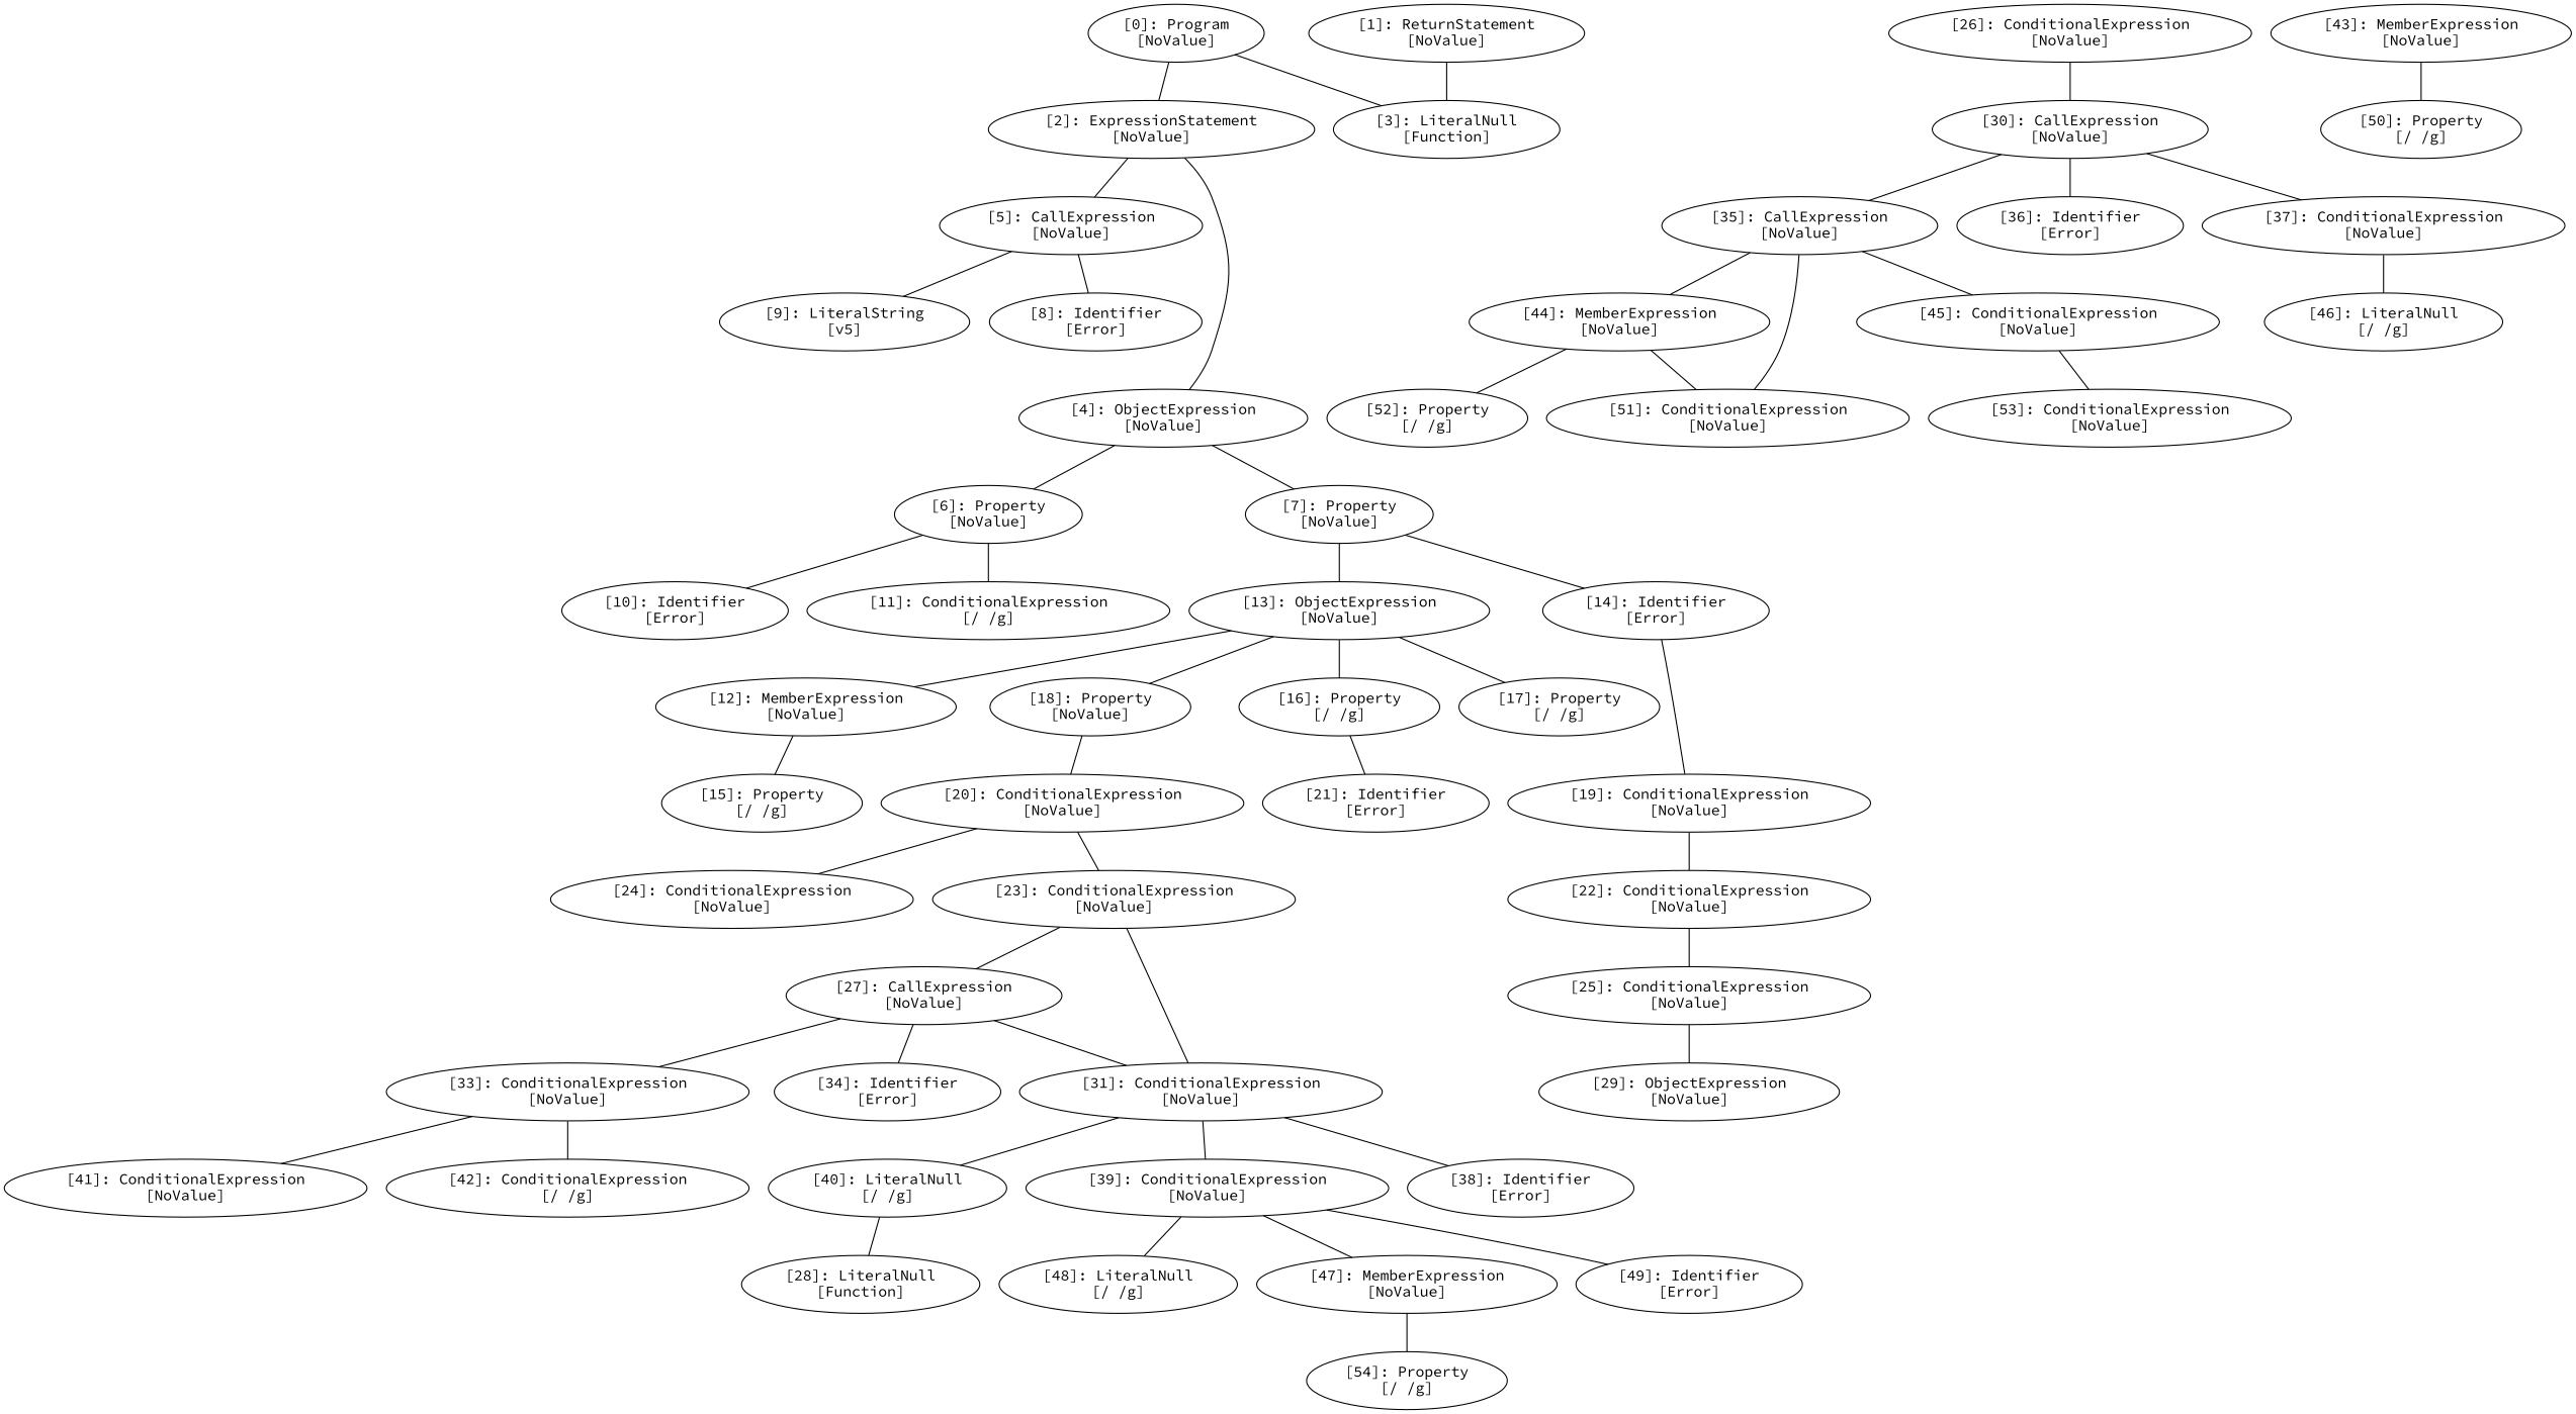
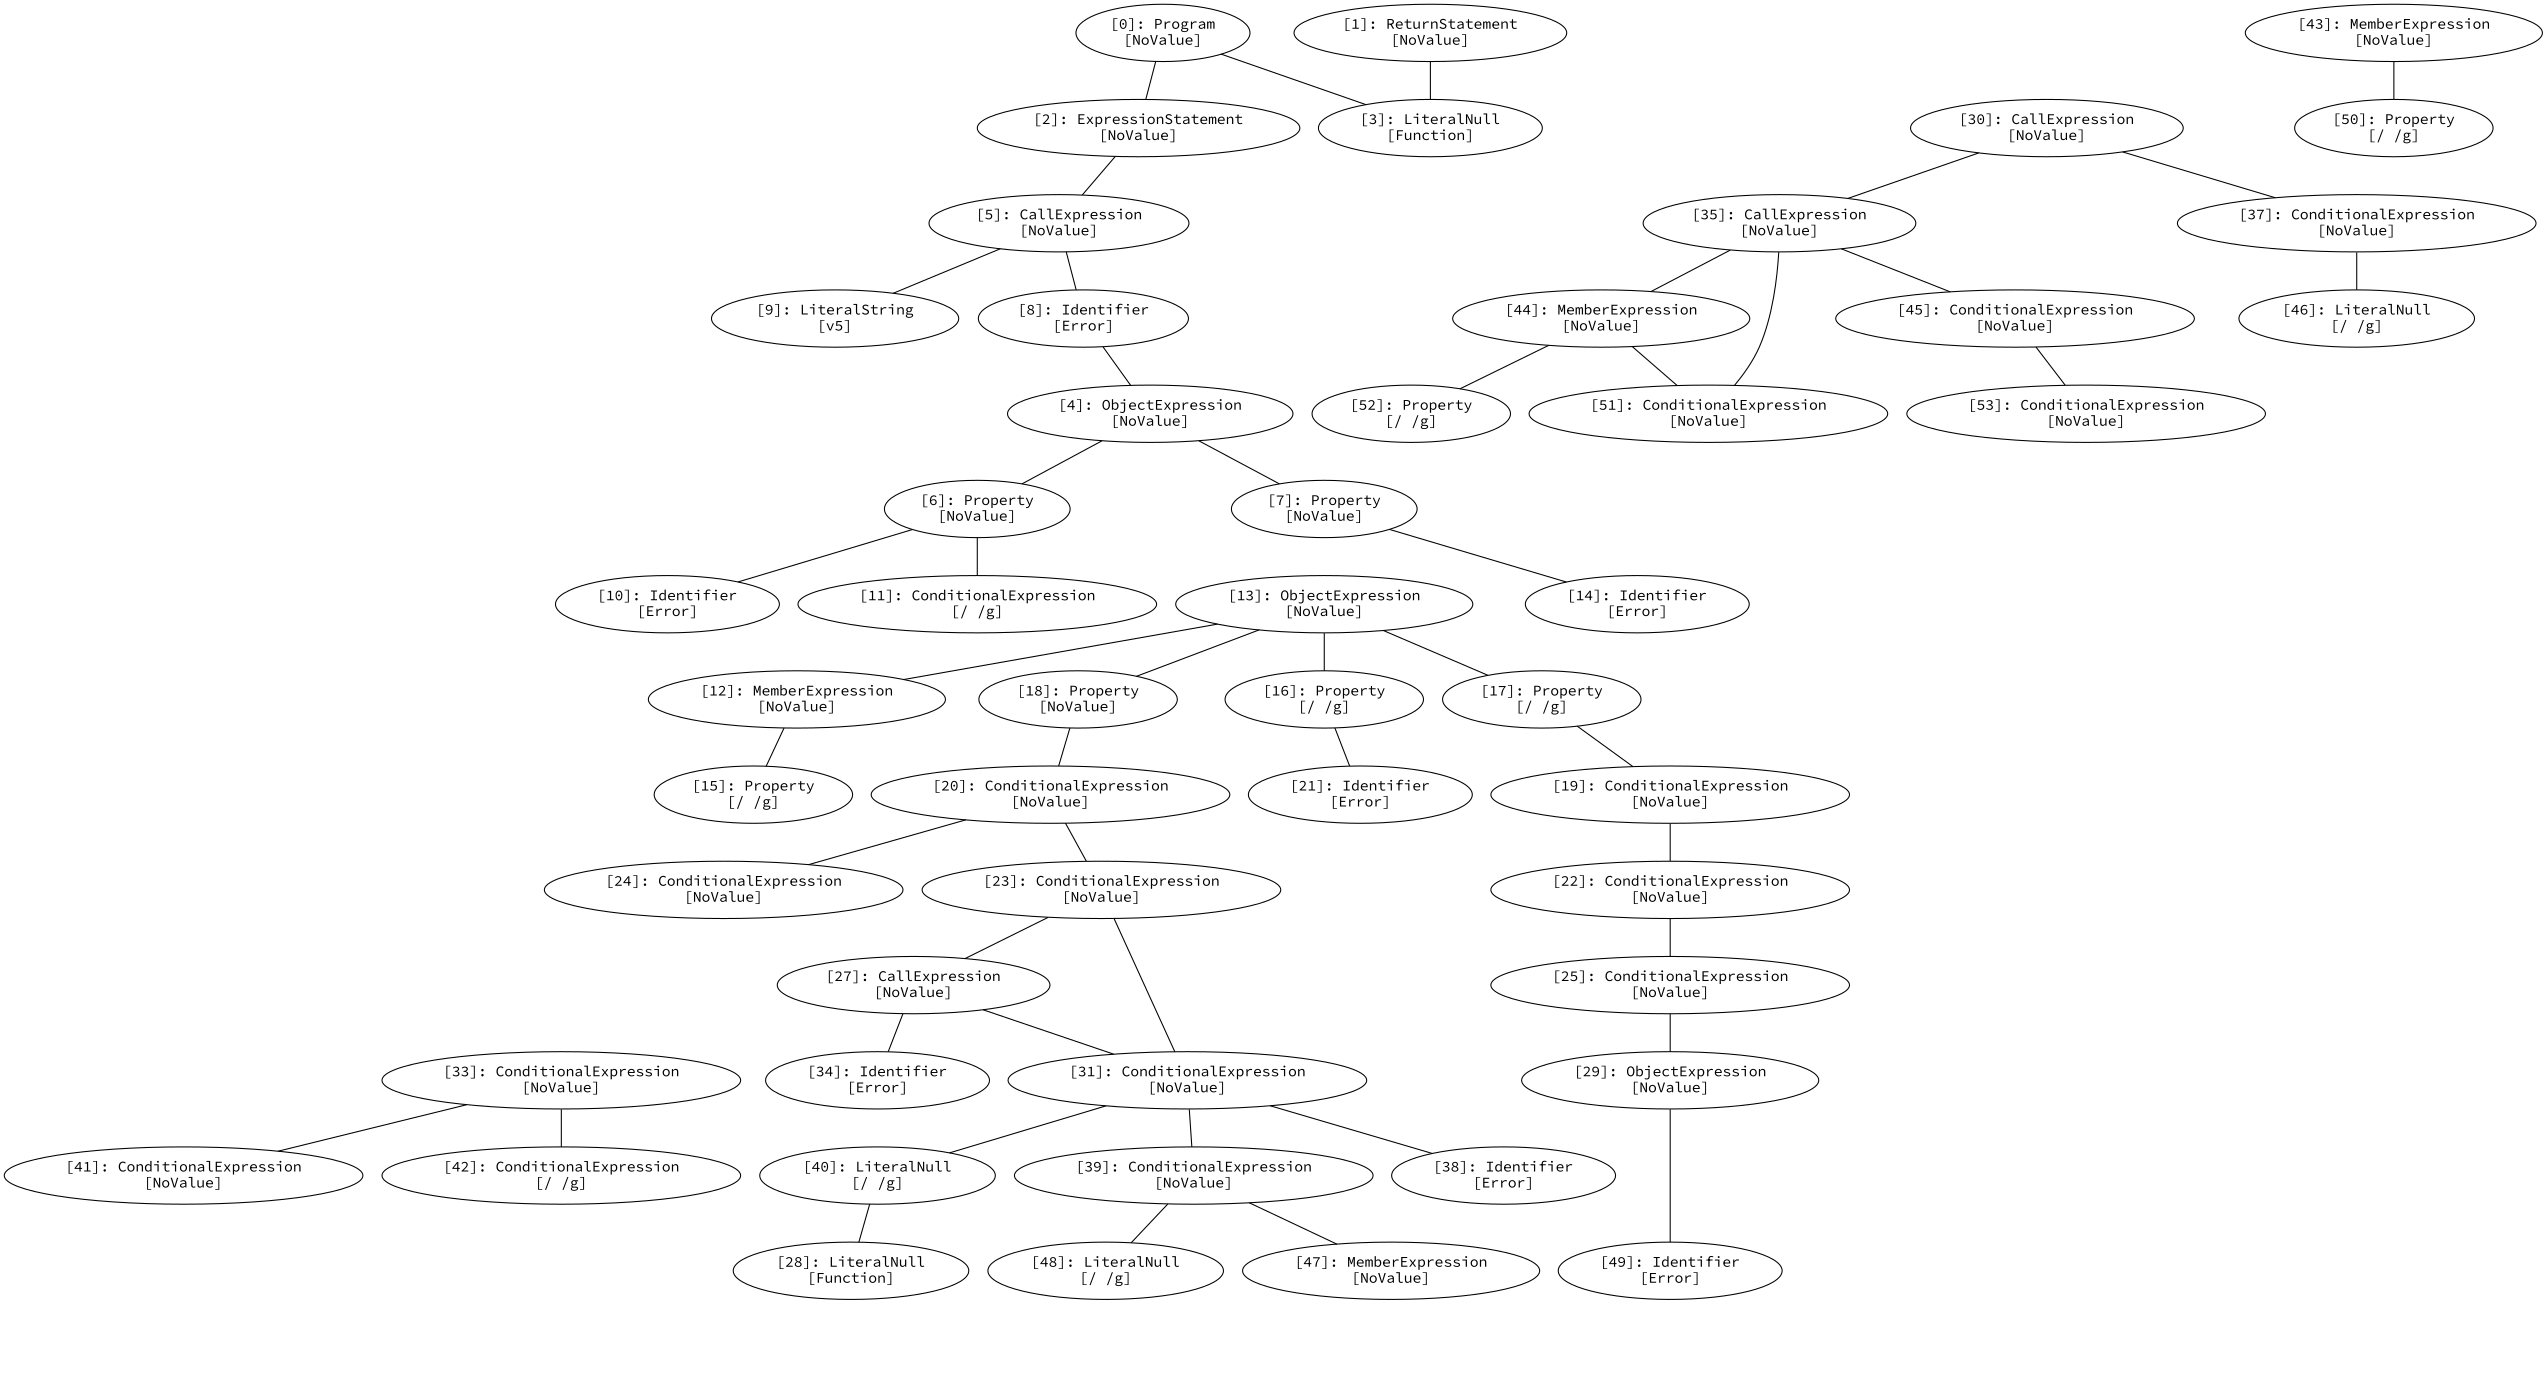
  graph {
    fontname="Source Code Pro"
    node [fontname="Source Code Pro"]
    edge [fontname="Source Code Pro"]
    n1 [label="[0]: Program\n[NoValue]"]
    n2 [label="[2]: ExpressionStatement\n[NoValue]"]
    n3 [label="[3]: LiteralNull\n[Function]"]
    n4 [label="[1]: ReturnStatement\n[NoValue]"]
    n5 [label="[4]: ObjectExpression\n[NoValue]"]
    n6 [label="[5]: CallExpression\n[NoValue]"]
    n7 [label="[6]: Property\n[NoValue]"]
    n8 [label="[7]: Property\n[NoValue]"]
    n9 [label="[8]: Identifier\n[Error]"]
    n10 [label="[9]: LiteralString\n[v5]"]
    n11 [label="[10]: Identifier\n[Error]"]
    n12 [label="[11]: ConditionalExpression\n[/ /g]"]
    n13 [label="[13]: ObjectExpression\n[NoValue]"]
    n14 [label="[14]: Identifier\n[Error]"]
    n15 [label="[12]: MemberExpression\n[NoValue]"]
    n16 [label="[15]: Property\n[/ /g]"]
    n17 [label="[16]: Property\n[/ /g]"]
    n18 [label="[17]: Property\n[/ /g]"]
    n19 [label="[18]: Property\n[NoValue]"]
    n20 [label="[21]: Identifier\n[Error]"]
    n21 [label="[19]: ConditionalExpression\n[NoValue]"]
    n22 [label="[20]: ConditionalExpression\n[NoValue]"]
    n23 [label="[22]: ConditionalExpression\n[NoValue]"]
    n24 [label="[23]: ConditionalExpression\n[NoValue]"]
    n25 [label="[24]: ConditionalExpression\n[NoValue]"]
    n26 [label="[25]: ConditionalExpression\n[NoValue]"]
    n27 [label="[27]: CallExpression\n[NoValue]"]
    n28 [label="[31]: ConditionalExpression\n[NoValue]"]
    n29 [label="[29]: ObjectExpression\n[NoValue]"]
-   n30 [label="[26]: ConditionalExpression\n[NoValue]"]
    n31 [label="[30]: CallExpression\n[NoValue]"]
    n32 [label="[33]: ConditionalExpression\n[NoValue]"]
    n33 [label="[34]: Identifier\n[Error]"]
    n34 [label="[28]: LiteralNull\n[Function]"]
    n35 [label="[35]: CallExpression\n[NoValue]"]
-   n36 [label="[36]: Identifier\n[Error]"]
    n37 [label="[37]: ConditionalExpression\n[NoValue]"]
    n38 [label="[38]: Identifier\n[Error]"]
    n39 [label="[39]: ConditionalExpression\n[NoValue]"]
    n40 [label="[40]: LiteralNull\n[/ /g]"]
    n41 [label="[41]: ConditionalExpression\n[NoValue]"]
    n42 [label="[42]: ConditionalExpression\n[/ /g]"]
    n43 [label="[44]: MemberExpression\n[NoValue]"]
    n44 [label="[45]: ConditionalExpression\n[NoValue]"]
    n45 [label="[51]: ConditionalExpression\n[NoValue]"]
    n46 [label="[46]: LiteralNull\n[/ /g]"]
    n47 [label="[47]: MemberExpression\n[NoValue]"]
    n48 [label="[48]: LiteralNull\n[/ /g]"]
    n49 [label="[49]: Identifier\n[Error]"]
    n50 [label="[43]: MemberExpression\n[NoValue]"]
    n51 [label="[50]: Property\n[/ /g]"]
    n52 [label="[52]: Property\n[/ /g]"]
    n53 [label="[53]: ConditionalExpression\n[NoValue]"]
-   n54 [label="[54]: Property\n[/ /g]"]
    n1 -- n2
    n1 -- n3
-   n2 -- n5
+   n9 -- n5
    n2 -- n6
    n4 -- n3
    n5 -- n7
    n5 -- n8
    n6 -- n9
    n6 -- n10
    n7 -- n11
    n7 -- n12
-   n8 -- n13
    n8 -- n14
    n13 -- n15
    n13 -- n17
    n13 -- n18
    n13 -- n19
    n15 -- n16
    n17 -- n20
-   n14 -- n21
+   n18 -- n21
    n19 -- n22
    n21 -- n23
    n22 -- n24
    n22 -- n25
    n23 -- n26
    n24 -- n27
    n24 -- n28
    n26 -- n29
    n27 -- n28
-   n27 -- n32
    n27 -- n33
    n28 -- n38
    n28 -- n39
    n28 -- n40
-   n30 -- n31
    n31 -- n35
-   n31 -- n36
    n31 -- n37
    n32 -- n41
    n32 -- n42
    n35 -- n43
    n35 -- n44
    n35 -- n45
    n37 -- n46
    n39 -- n47
    n39 -- n48
-   n39 -- n49
+   n29 -- n49
    n40 -- n34
    n43 -- n45
    n43 -- n52
    n44 -- n53
-   n47 -- n54
    n50 -- n51
  }
